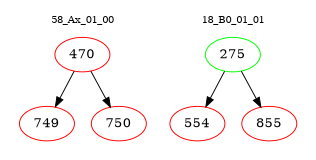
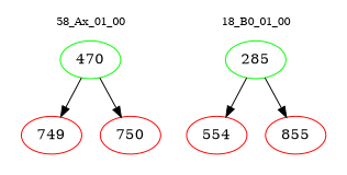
  digraph {
    node [color=red]
    edge [color=black]
-   n1 [label=470]
+   n1 [color=green label=470]
    n2 [label=749]
    n3 [label=750]
-   n4 [color=green label=275]
+   n4 [color=green label=285]
    n5 [label=554]
    n6 [label=855]
    subgraph cluster_1 {
      color=white
      fontsize=10
      label="58_Ax_01_00"
      n1
      n2
      n3
    }
    subgraph cluster_2 {
      color=white
      fontsize=10
-     label="18_B0_01_01"
+     label="18_B0_01_00"
      n4
      n5
      n6
    }
    n1 -> n2
    n1 -> n3
    n4 -> n5
    n4 -> n6
  }
